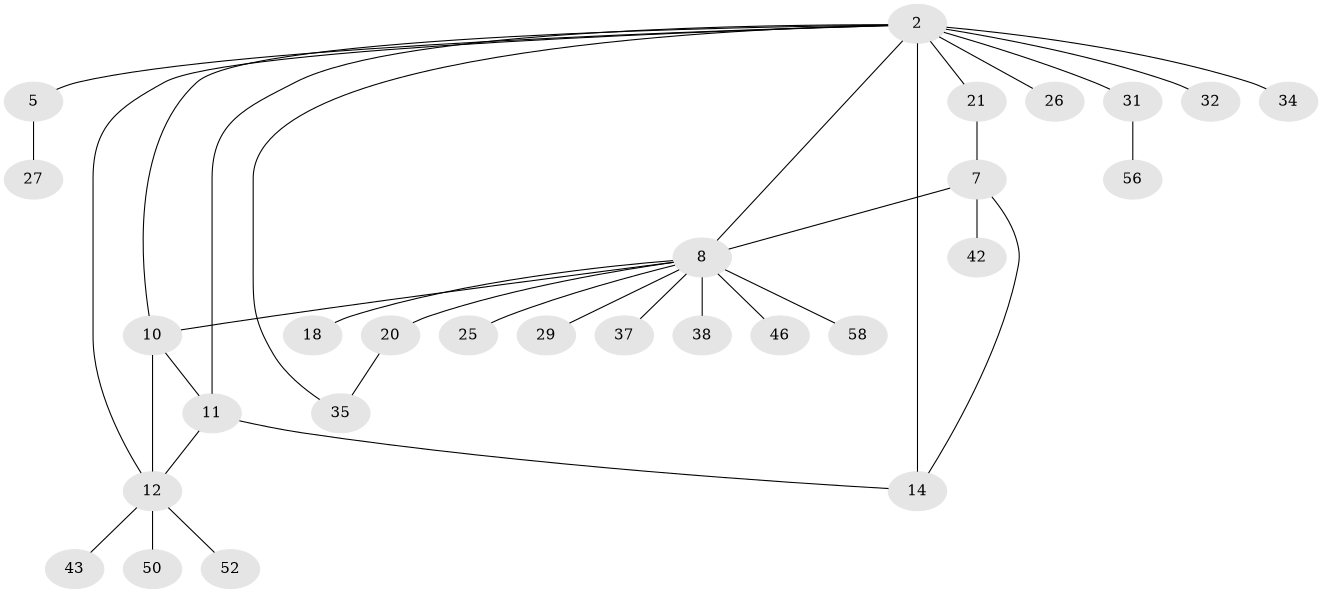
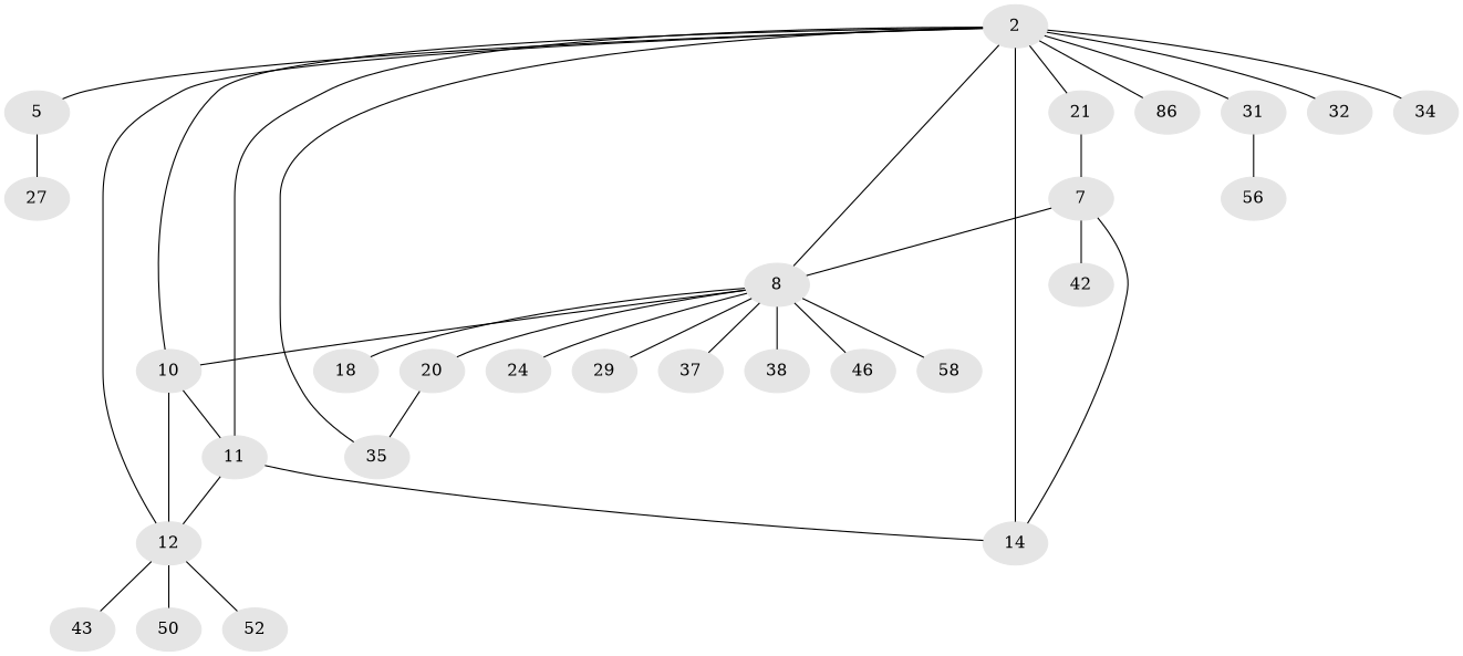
  graph {
    node [color=gray90 style=filled]
    n1 [label=2 super="+3+2"]
    5 [super="+6+47"]
    8 [super="+9+30"]
    10
    11 [super="+17+28+45"]
    12 [super="+22"]
    14 [super="+15+36"]
    21
-   26
+   26 [label=86]
    31 [super="+40"]
    32 [super="+41+60"]
    34 [super="+54"]
    35 [super="+57"]
    27
    18
    20
-   25
+   25 [label=24]
    29
    37
    38
    46
    58
    43
    50
    52
    7
    56
    42
    n1 -- 5 [weight=2]
    n1 -- 8 [weight=2]
    n1 -- 10
    n1 -- 11
    n1 -- 12
    n1 -- 14 [weight=4]
    n1 -- 21
    n1 -- 26
    n1 -- 31
    n1 -- 32
    n1 -- 34
    n1 -- 35
    5 -- 27
    8 -- 10
    8 -- 18
    8 -- 20
    8 -- 25
    8 -- 29
    8 -- 37
    8 -- 38
    8 -- 46
    8 -- 58
    10 -- 11
    10 -- 12
    11 -- 12
    11 -- 14
    12 -- 43
    12 -- 50
    12 -- 52
    21 -- 7
    31 -- 56
    20 -- 35
    7 -- 8 [weight=2]
    7 -- 14
    7 -- 42
  }
